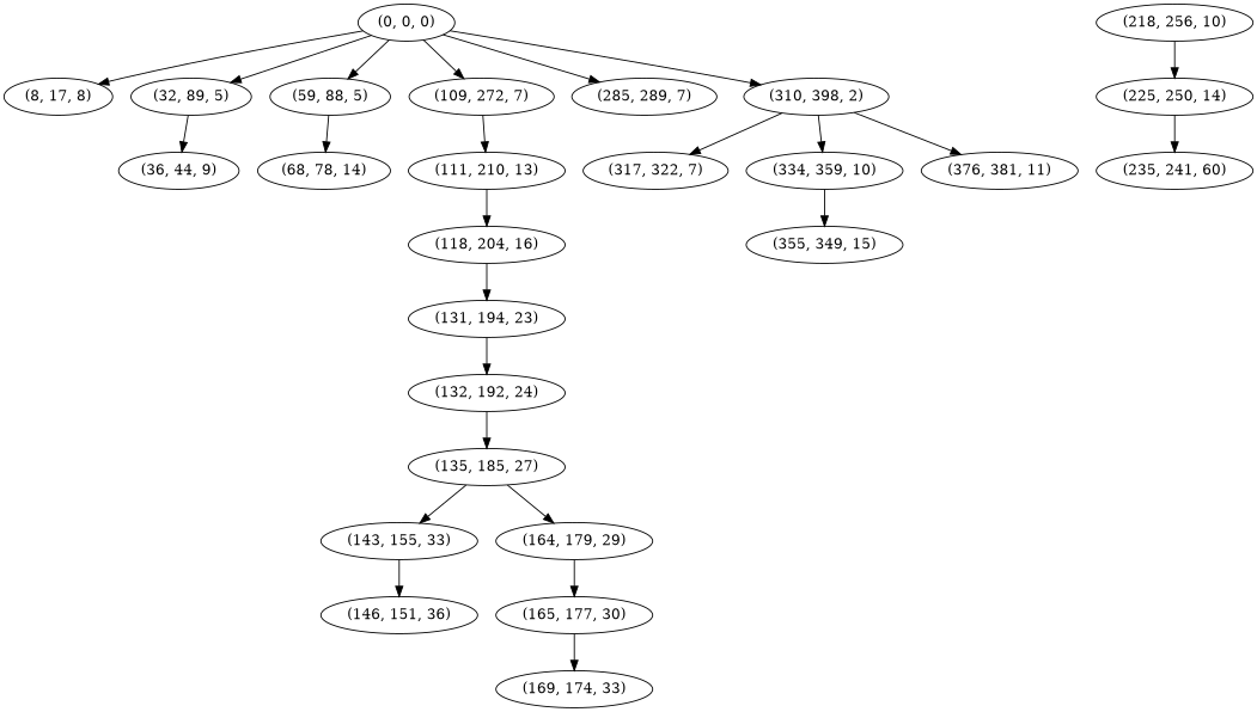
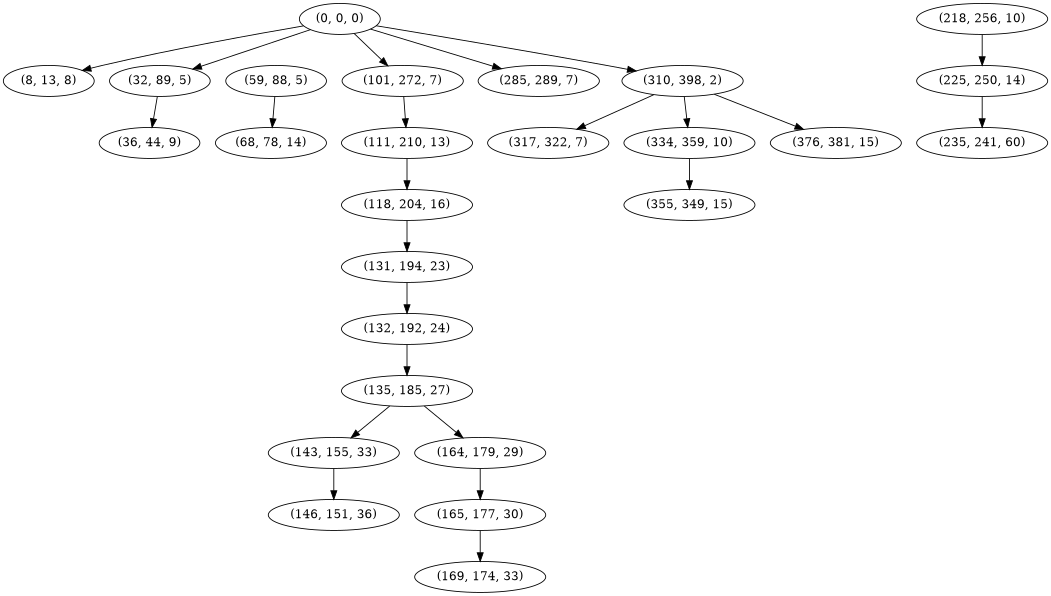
  digraph {
    "(0, 0, 0)"
-   "(8, 17, 8)"
+   "(8, 17, 8)" [label="(8, 13, 8)"]
    n3 [label="(32, 89, 5)"]
    "(59, 88, 5)"
-   "(101, 272, 7)" [label="(109, 272, 7)"]
+   "(101, 272, 7)"
    "(285, 289, 7)"
    "(310, 398, 2)"
    "(36, 44, 9)"
    "(68, 78, 14)"
    "(111, 210, 13)"
    "(317, 322, 7)"
    "(334, 359, 10)"
-   "(376, 381, 11)"
+   "(376, 381, 11)" [label="(376, 381, 15)"]
    "(118, 204, 16)"
    "(218, 256, 10)"
    "(225, 250, 14)"
    "(131, 194, 23)"
    "(132, 192, 24)"
    "(135, 185, 27)"
    "(143, 155, 33)"
    "(164, 179, 29)"
    "(146, 151, 36)"
    "(165, 177, 30)"
    "(169, 174, 33)"
    n25 [label="(235, 241, 60)"]
    n26 [label="(355, 349, 15)"]
    "(0, 0, 0)" -> "(8, 17, 8)"
    "(0, 0, 0)" -> n3
-   "(0, 0, 0)" -> "(59, 88, 5)"
    "(0, 0, 0)" -> "(101, 272, 7)"
    "(0, 0, 0)" -> "(285, 289, 7)"
    "(0, 0, 0)" -> "(310, 398, 2)"
    n3 -> "(36, 44, 9)"
    "(59, 88, 5)" -> "(68, 78, 14)"
    "(101, 272, 7)" -> "(111, 210, 13)"
    "(310, 398, 2)" -> "(317, 322, 7)"
    "(310, 398, 2)" -> "(334, 359, 10)"
    "(310, 398, 2)" -> "(376, 381, 11)"
    "(111, 210, 13)" -> "(118, 204, 16)"
    "(334, 359, 10)" -> n26
    "(118, 204, 16)" -> "(131, 194, 23)"
    "(218, 256, 10)" -> "(225, 250, 14)"
    "(225, 250, 14)" -> n25
    "(131, 194, 23)" -> "(132, 192, 24)"
    "(132, 192, 24)" -> "(135, 185, 27)"
    "(135, 185, 27)" -> "(143, 155, 33)"
    "(135, 185, 27)" -> "(164, 179, 29)"
    "(143, 155, 33)" -> "(146, 151, 36)"
    "(164, 179, 29)" -> "(165, 177, 30)"
    "(165, 177, 30)" -> "(169, 174, 33)"
  }
